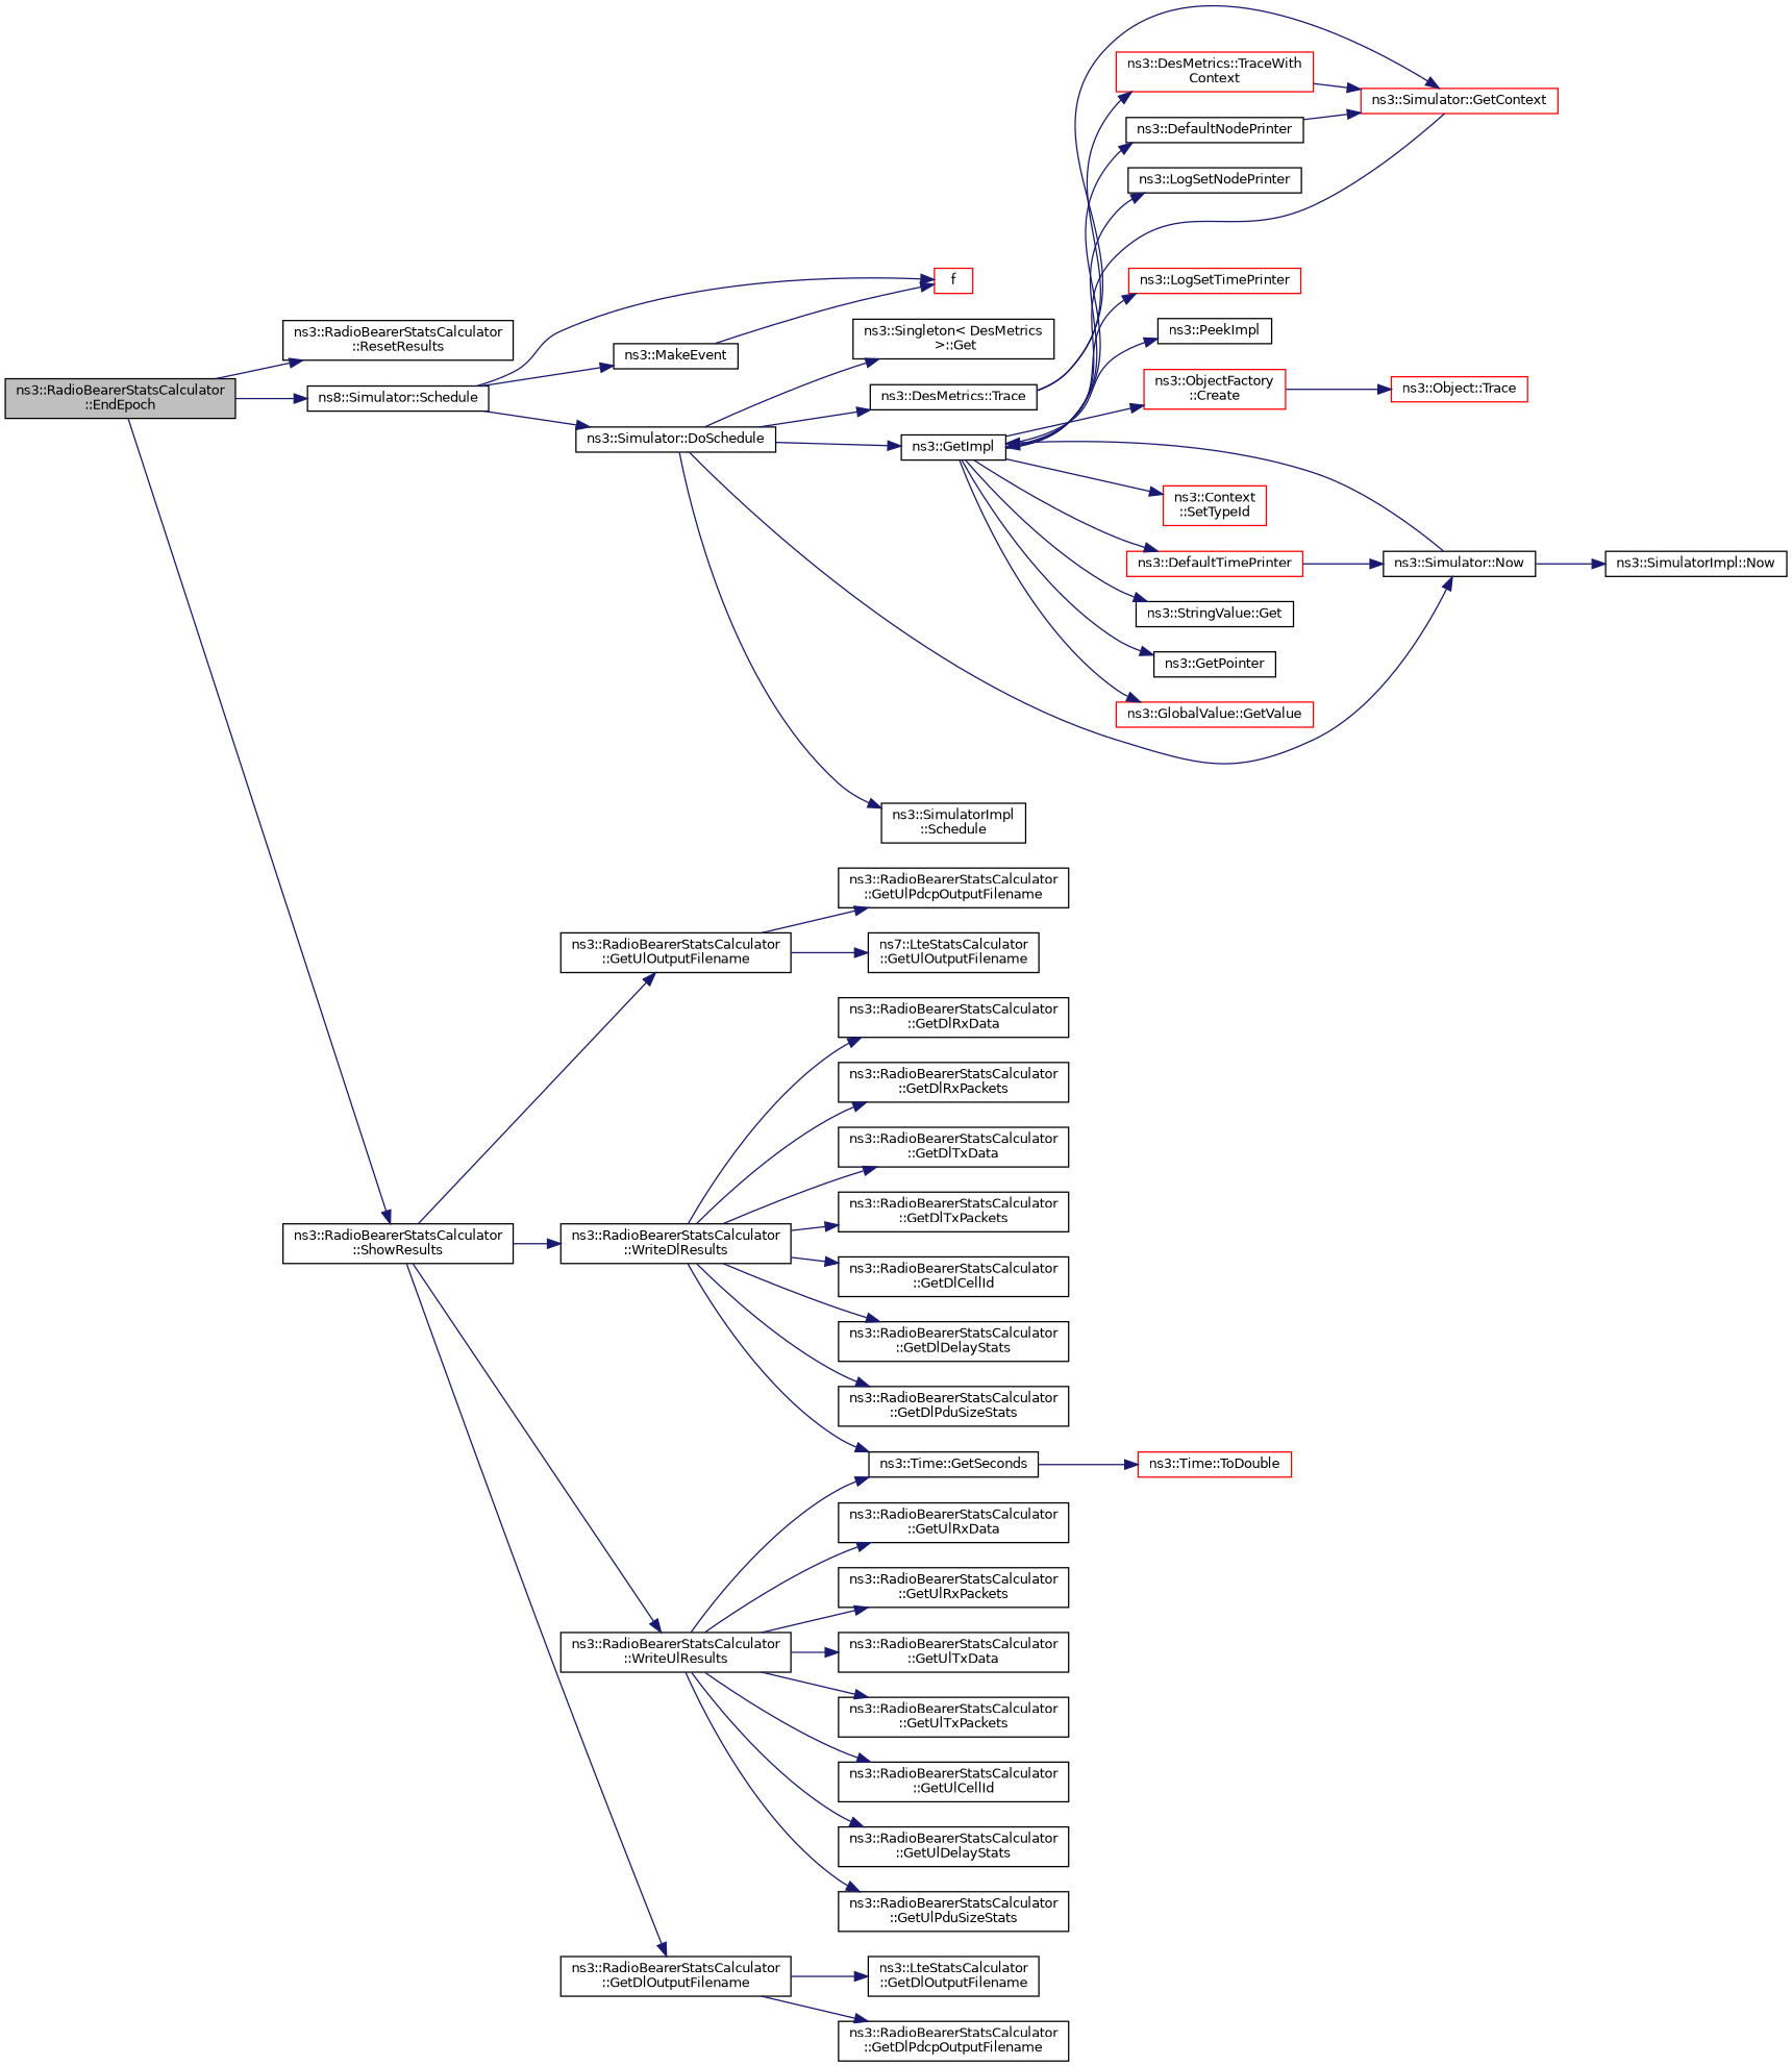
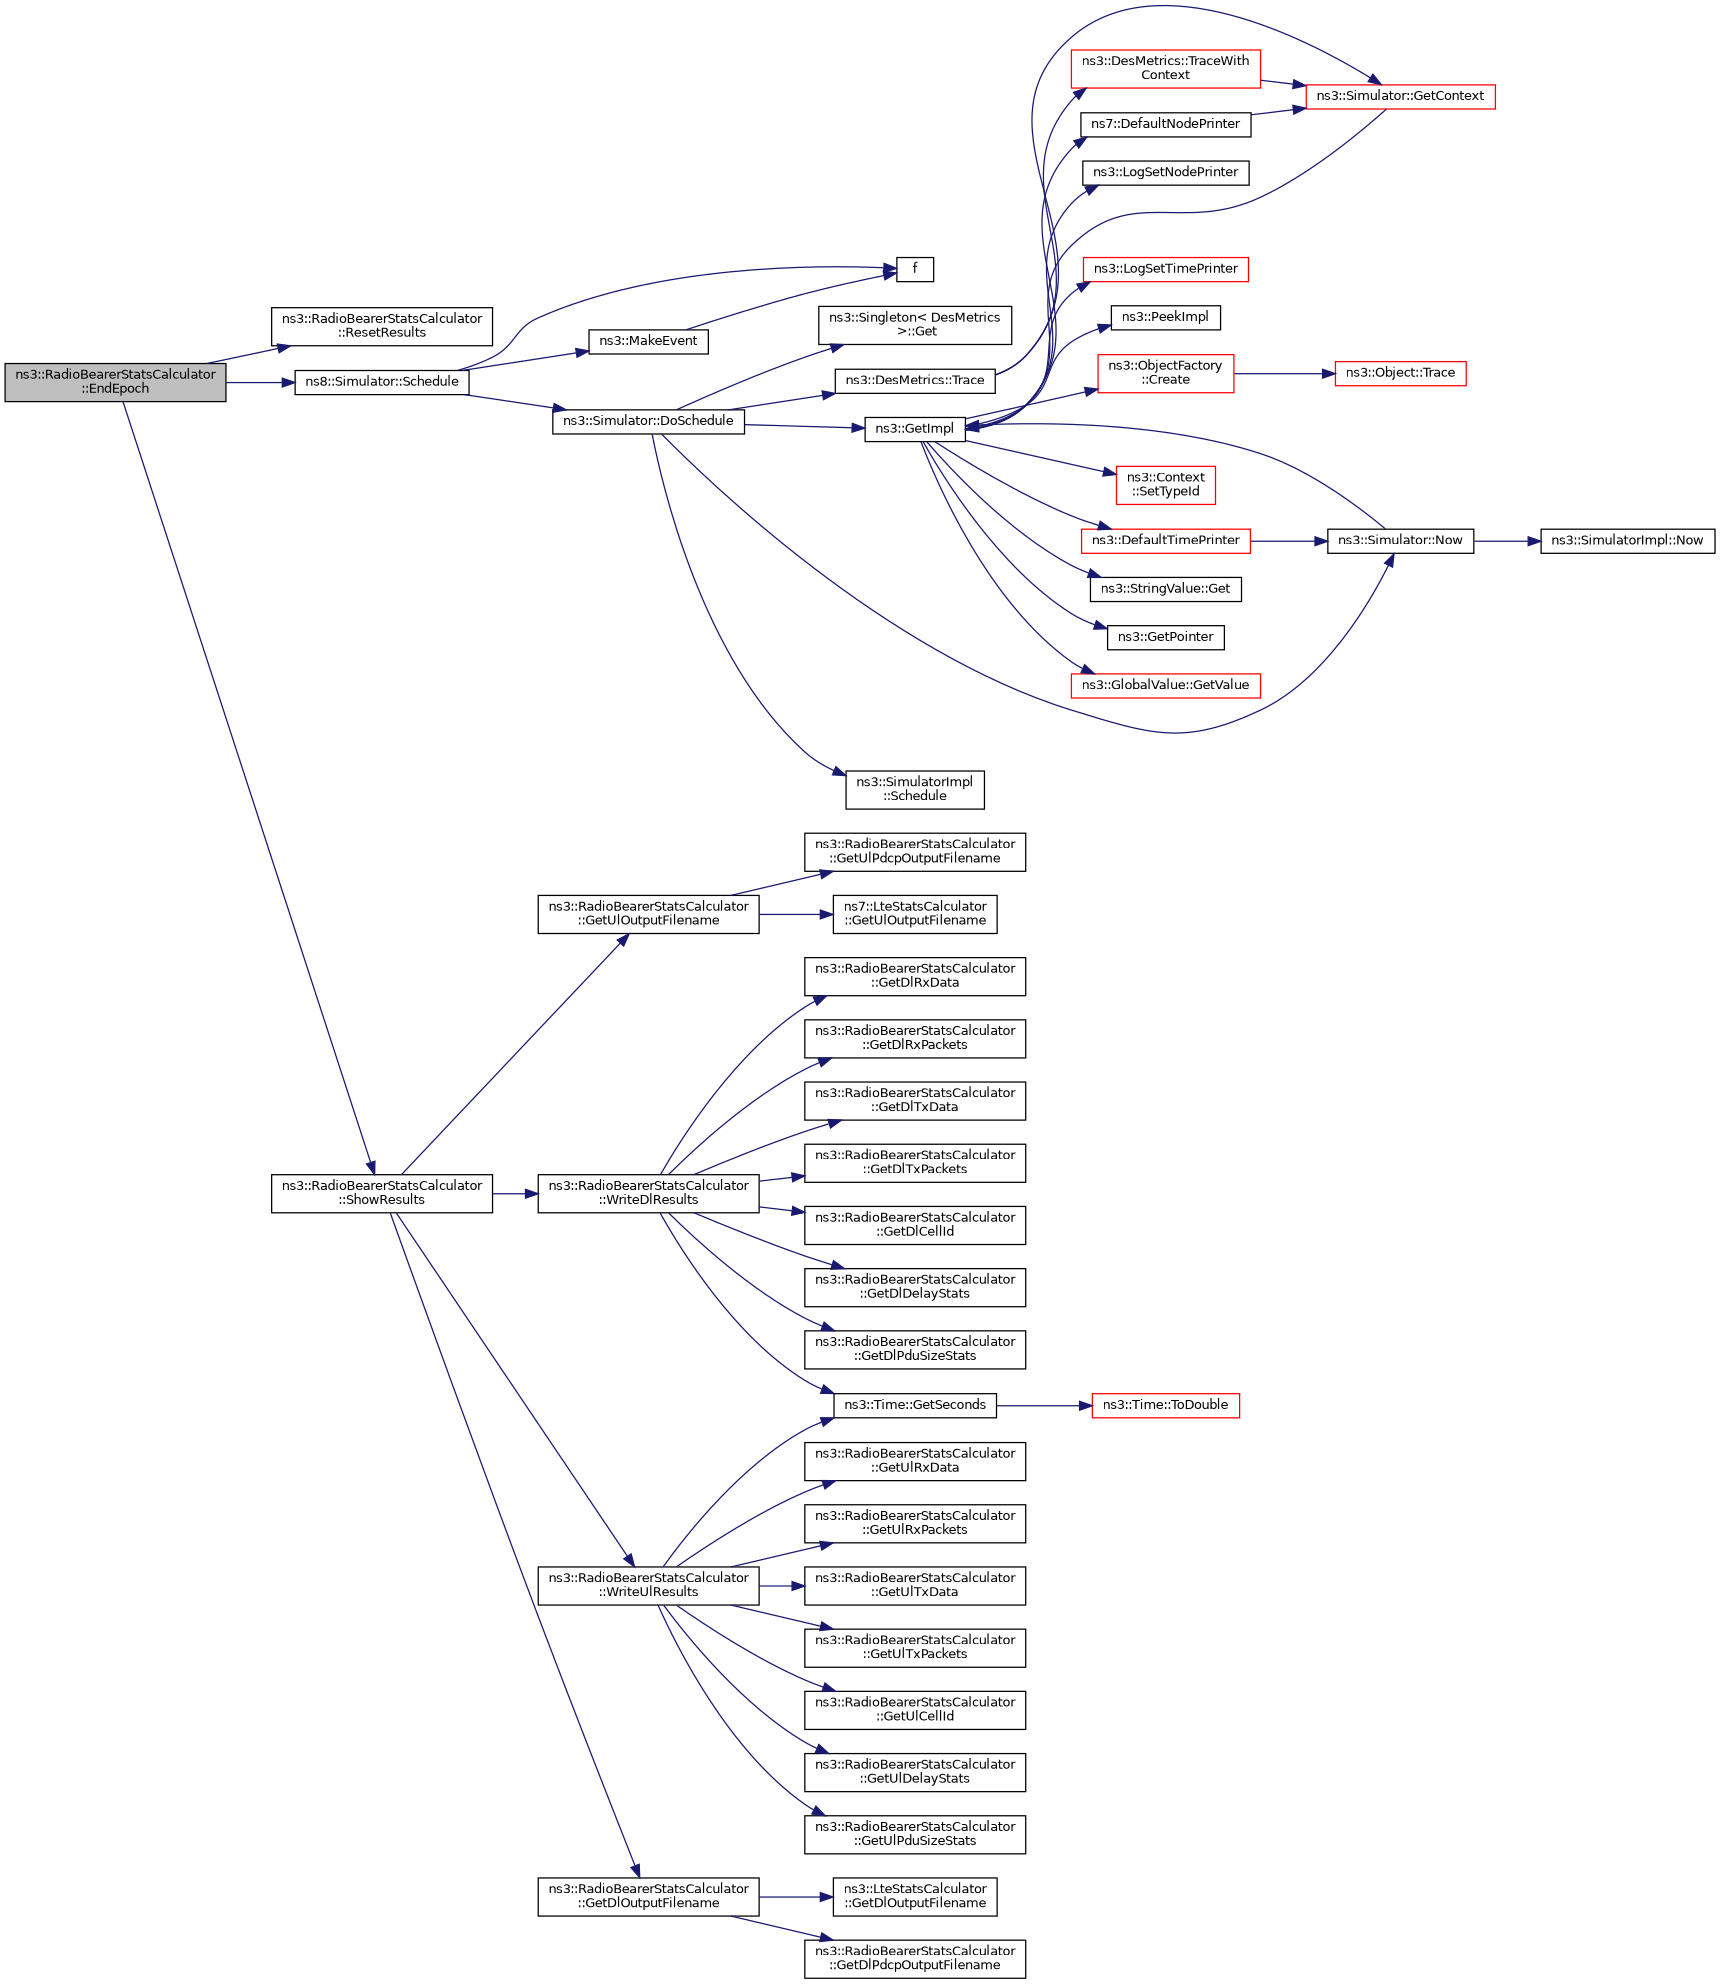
  digraph {
    rankdir=LR
    node [color=black fillcolor=white fontname=Helvetica fontsize=10 shape=record style=filled]
    edge [color=midnightblue fontname=Helvetica fontsize=10 labelfontname=Helvetica labelfontsize=10 style=solid]
    n1 [fillcolor=grey75 fontcolor=black height=0.2 label="ns3::RadioBearerStatsCalculator\l::EndEpoch" width=0.4]
    n2 [height=0.2 label="ns3::RadioBearerStatsCalculator\l::ResetResults" width=0.4]
    n3 [height=0.2 label="ns8::Simulator::Schedule" width=0.4]
    n4 [height=0.2 label="ns3::RadioBearerStatsCalculator\l::ShowResults" width=0.4]
    n5 [height=0.2 label="ns3::Simulator::DoSchedule" width=0.4]
-   n6 [color=red height=0.2 label=f width=0.4]
+   n6 [height=0.2 label=f width=0.4]
    n7 [height=0.2 label="ns3::MakeEvent" width=0.4]
    n8 [height=0.2 label="ns3::RadioBearerStatsCalculator\l::GetDlOutputFilename" width=0.4]
    n9 [height=0.2 label="ns3::RadioBearerStatsCalculator\l::GetUlOutputFilename" width=0.4]
    n10 [height=0.2 label="ns3::RadioBearerStatsCalculator\l::WriteDlResults" width=0.4]
    n11 [height=0.2 label="ns3::RadioBearerStatsCalculator\l::WriteUlResults" width=0.4]
    n12 [height=0.2 label="ns3::Singleton\< DesMetrics\l \>::Get" width=0.4]
    n13 [height=0.2 label="ns3::GetImpl" width=0.4]
    n14 [height=0.2 label="ns3::Simulator::Now" width=0.4]
    n15 [height=0.2 label="ns3::SimulatorImpl\l::Schedule" width=0.4]
    n16 [height=0.2 label="ns3::DesMetrics::Trace" width=0.4]
    n17 [color=red height=0.2 label="ns3::ObjectFactory\l::Create" width=0.4]
-   n18 [height=0.2 label="ns3::DefaultNodePrinter" width=0.4]
+   n18 [height=0.2 label="ns7::DefaultNodePrinter" width=0.4]
    n19 [color=red height=0.2 label="ns3::DefaultTimePrinter" width=0.4]
    n20 [height=0.2 label="ns3::StringValue::Get" width=0.4]
    n21 [height=0.2 label="ns3::GetPointer" width=0.4]
    n22 [color=red height=0.2 label="ns3::GlobalValue::GetValue" width=0.4]
    n23 [height=0.2 label="ns3::LogSetNodePrinter" width=0.4]
    n24 [color=red height=0.2 label="ns3::LogSetTimePrinter" width=0.4]
    n25 [height=0.2 label="ns3::PeekImpl" width=0.4]
    n26 [color=red height=0.2 label="ns3::Context\l::SetTypeId" width=0.4]
    n27 [height=0.2 label="ns3::SimulatorImpl::Now" width=0.4]
    n28 [color=red height=0.2 label="ns3::Simulator::GetContext" width=0.4]
    n29 [color=red height=0.2 label="ns3::DesMetrics::TraceWith\lContext" width=0.4]
    n30 [color=red height=0.2 label="ns3::Object::Trace" width=0.4]
    n31 [height=0.2 label="ns3::LteStatsCalculator\l::GetDlOutputFilename" width=0.4]
    n32 [height=0.2 label="ns3::RadioBearerStatsCalculator\l::GetDlPdcpOutputFilename" width=0.4]
    n33 [height=0.2 label="ns7::LteStatsCalculator\l::GetUlOutputFilename" width=0.4]
    n34 [height=0.2 label="ns3::RadioBearerStatsCalculator\l::GetUlPdcpOutputFilename" width=0.4]
    n35 [height=0.2 label="ns3::RadioBearerStatsCalculator\l::GetDlCellId" width=0.4]
    n36 [height=0.2 label="ns3::RadioBearerStatsCalculator\l::GetDlDelayStats" width=0.4]
    n37 [height=0.2 label="ns3::RadioBearerStatsCalculator\l::GetDlPduSizeStats" width=0.4]
    n38 [height=0.2 label="ns3::RadioBearerStatsCalculator\l::GetDlRxData" width=0.4]
    n39 [height=0.2 label="ns3::RadioBearerStatsCalculator\l::GetDlRxPackets" width=0.4]
    n40 [height=0.2 label="ns3::RadioBearerStatsCalculator\l::GetDlTxData" width=0.4]
    n41 [height=0.2 label="ns3::RadioBearerStatsCalculator\l::GetDlTxPackets" width=0.4]
    n42 [height=0.2 label="ns3::Time::GetSeconds" width=0.4]
    n43 [height=0.2 label="ns3::RadioBearerStatsCalculator\l::GetUlCellId" width=0.4]
    n44 [height=0.2 label="ns3::RadioBearerStatsCalculator\l::GetUlDelayStats" width=0.4]
    n45 [height=0.2 label="ns3::RadioBearerStatsCalculator\l::GetUlPduSizeStats" width=0.4]
    n46 [height=0.2 label="ns3::RadioBearerStatsCalculator\l::GetUlRxData" width=0.4]
    n47 [height=0.2 label="ns3::RadioBearerStatsCalculator\l::GetUlRxPackets" width=0.4]
    n48 [height=0.2 label="ns3::RadioBearerStatsCalculator\l::GetUlTxData" width=0.4]
    n49 [height=0.2 label="ns3::RadioBearerStatsCalculator\l::GetUlTxPackets" width=0.4]
    n50 [color=red height=0.2 label="ns3::Time::ToDouble" width=0.4]
    n1 -> n2
    n1 -> n3
    n1 -> n4
    n3 -> n5
    n3 -> n6
    n3 -> n7
    n4 -> n8
    n4 -> n9
    n4 -> n10
    n4 -> n11
    n5 -> n12
    n5 -> n13
    n5 -> n14
    n5 -> n15
    n5 -> n16
    n7 -> n6
    n8 -> n31
    n8 -> n32
    n9 -> n33
    n9 -> n34
    n10 -> n35
    n10 -> n36
    n10 -> n37
    n10 -> n38
    n10 -> n39
    n10 -> n40
    n10 -> n41
    n10 -> n42
    n11 -> n42
    n11 -> n43
    n11 -> n44
    n11 -> n45
    n11 -> n46
    n11 -> n47
    n11 -> n48
    n11 -> n49
    n13 -> n17
    n13 -> n18
    n13 -> n19
    n13 -> n20
    n13 -> n21
    n13 -> n22
    n13 -> n23
    n13 -> n24
    n13 -> n25
    n13 -> n26
    n14 -> n13
    n14 -> n27
    n16 -> n28
    n16 -> n29
    n17 -> n30
    n18 -> n28
    n19 -> n14
    n28 -> n13
    n29 -> n28
    n42 -> n50
  }
